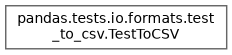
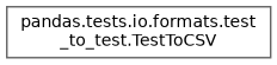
  digraph {
    rankdir=TB
-   n1 [color=grey40 fillcolor=white fontname=Helvetica fontsize=10 height=0.2 label="pandas.tests.io.formats.test\l_to_csv.TestToCSV" shape=box style=filled width=0.4]
+   n1 [color=grey40 fillcolor=white fontname=Helvetica fontsize=10 height=0.2 label="pandas.tests.io.formats.test\l_to_test.TestToCSV" shape=box style=filled width=0.4]
  }
